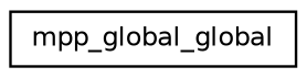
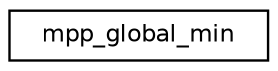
  digraph {
    rankdir=LR
-   n1 [color=black fillcolor=white fontname=Helvetica fontsize=10 height=0.2 label=mpp_global_global shape=record style=filled width=0.4]
+   n1 [color=black fillcolor=white fontname=Helvetica fontsize=10 height=0.2 label=mpp_global_min shape=record style=filled width=0.4]
  }
